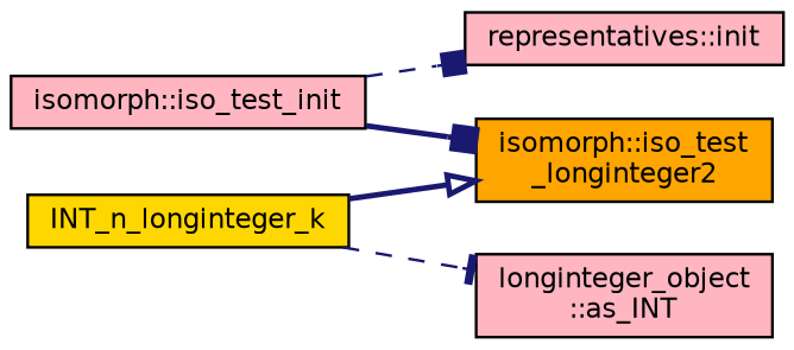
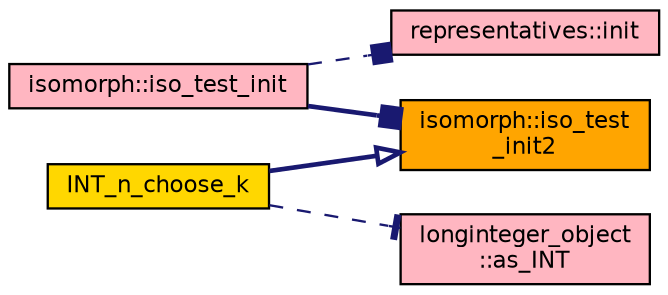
  digraph {
    rankdir=LR
    node [color=black fillcolor=lightpink fontname=Helvetica fontsize=10 shape=record style=filled]
    edge [arrowhead=box color=midnightblue fontname=Helvetica fontsize=10 labelfontname=Helvetica labelfontsize=10 style=bold]
    n1 [fontcolor=black height=0.2 label="isomorph::iso_test_init" width=0.4]
-   n2 [fillcolor=orange height=0.2 label="isomorph::iso_test\l_longinteger2" width=0.4]
+   n2 [fillcolor=orange height=0.2 label="isomorph::iso_test\l_init2" width=0.4]
    n3 [height=0.2 label="representatives::init" width=0.4]
-   n4 [fillcolor=gold height=0.2 label=INT_n_longinteger_k width=0.4]
+   n4 [fillcolor=gold height=0.2 label=INT_n_choose_k width=0.4]
    n5 [height=0.2 label="longinteger_object\l::as_INT" width=0.4]
    n1 -> n2
    n1 -> n3 [style=dashed]
    n4 -> n2 [arrowhead=onormal]
    n4 -> n5 [arrowhead=tee style=dashed]
  }
